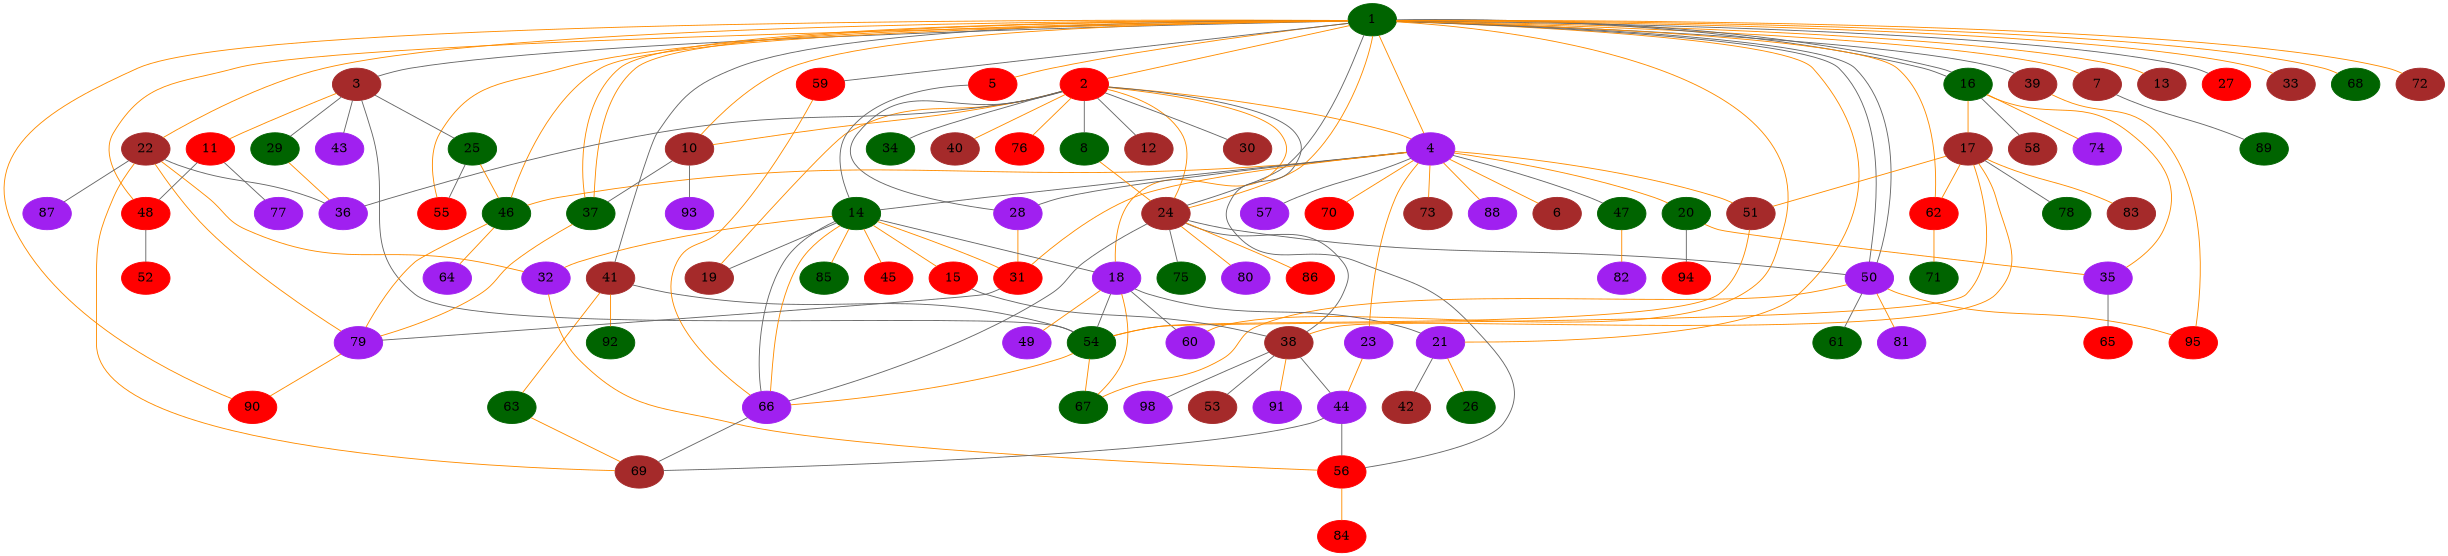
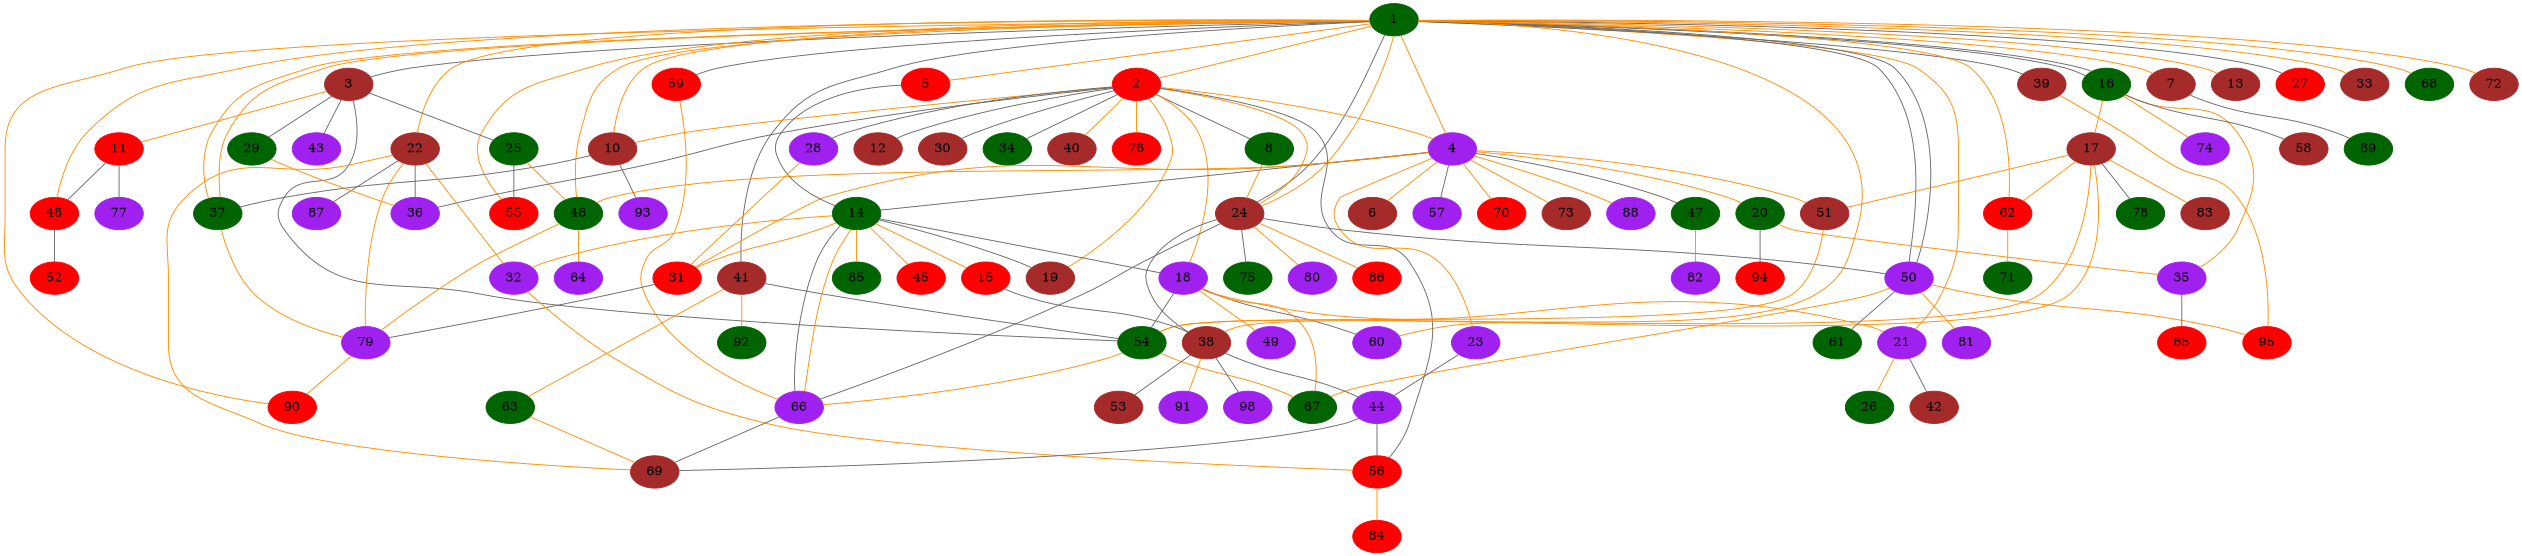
  graph {
    node [color=purple style=filled]
    edge [color=darkorange]
    1 [color=darkgreen]
    2 [color=red]
    3 [color=brown]
    4
    5 [color=red]
    7 [color=brown]
    10 [color=brown]
    13 [color=brown]
    16 [color=darkgreen]
    21
    22 [color=brown]
    24 [color=brown]
    27 [color=red]
    33 [color=brown]
    37 [color=darkgreen]
    39 [color=brown]
    41 [color=brown]
    46 [color=darkgreen]
    48 [color=red]
    50
    55 [color=red]
    59 [color=red]
    60
    62 [color=red]
    68 [color=darkgreen]
    72 [color=brown]
    90 [color=red]
    8 [color=darkgreen]
    12 [color=brown]
    18
    19 [color=brown]
    28
    30 [color=brown]
    34 [color=darkgreen]
    36
    40 [color=brown]
    56 [color=red]
    76 [color=red]
    11 [color=red]
    25 [color=darkgreen]
    29 [color=darkgreen]
    43
    54 [color=darkgreen]
    6 [color=brown]
    14 [color=darkgreen]
    20 [color=darkgreen]
    23
    31 [color=red]
    47 [color=darkgreen]
    51 [color=brown]
    57
    70 [color=red]
    73 [color=brown]
    88
    89 [color=darkgreen]
    93
    17 [color=brown]
    35
    58 [color=brown]
    74
    26 [color=darkgreen]
    42 [color=brown]
    32
    69 [color=brown]
    79
    87
    66
    38 [color=brown]
    75 [color=darkgreen]
    80
    86 [color=red]
    95 [color=red]
    63 [color=darkgreen]
    92 [color=darkgreen]
    64
    52 [color=red]
    67 [color=darkgreen]
    61 [color=darkgreen]
    81
    71 [color=darkgreen]
    49
    84 [color=red]
    77
    15 [color=red]
    45 [color=red]
    85 [color=darkgreen]
    94 [color=red]
    44
    82
    53 [color=brown]
    91
    n92 [label=98]
    78 [color=darkgreen]
    83 [color=brown]
    65 [color=red]
    1 -- 2
    1 -- 3 [color=gray40]
    1 -- 4
    1 -- 5
    1 -- 7
    1 -- 10
    1 -- 13
    1 -- 16 [color=gray40]
    1 -- 16 [color=gray40]
    1 -- 21
    1 -- 22
    1 -- 24 [color=gray40]
    1 -- 24
    1 -- 27 [color=gray40]
    1 -- 33
    1 -- 37
    1 -- 37
    1 -- 39 [color=gray40]
    1 -- 41 [color=gray40]
    1 -- 46
    1 -- 48
    1 -- 50 [color=gray40]
    1 -- 50 [color=gray40]
    1 -- 55
    1 -- 59 [color=gray40]
    1 -- 60
    1 -- 62
    1 -- 68
    1 -- 72
    1 -- 90
    2 -- 4
    2 -- 10
    2 -- 24
    2 -- 8 [color=gray40]
    2 -- 12 [color=gray40]
    2 -- 18
    2 -- 19
    2 -- 28 [color=gray40]
    2 -- 30 [color=gray40]
    2 -- 34 [color=gray40]
    2 -- 36 [color=gray40]
    2 -- 40
    2 -- 56 [color=gray40]
    2 -- 76
    3 -- 11
    3 -- 25 [color=gray40]
    3 -- 29 [color=gray40]
    3 -- 43 [color=gray40]
    3 -- 54 [color=gray40]
    4 -- 46
-   4 -- 28 [color=gray40]
    4 -- 6
    4 -- 14 [color=gray40]
    4 -- 20
    4 -- 23
    4 -- 31
    4 -- 47 [color=gray40]
    4 -- 51
    4 -- 57 [color=gray40]
    4 -- 70
    4 -- 73
    4 -- 88
    5 -- 14 [color=gray40]
    7 -- 89 [color=gray40]
    10 -- 37 [color=gray40]
    10 -- 93 [color=gray40]
    16 -- 17
    16 -- 35
    16 -- 58 [color=gray40]
    16 -- 74
    21 -- 26
    21 -- 42 [color=gray40]
    22 -- 36 [color=gray40]
    22 -- 32
    22 -- 69
    22 -- 79
    22 -- 87 [color=gray40]
    24 -- 50 [color=gray40]
    24 -- 66 [color=gray40]
    24 -- 38 [color=gray40]
    24 -- 75 [color=gray40]
    24 -- 80
    24 -- 86
    37 -- 79
    39 -- 95
    41 -- 54 [color=gray40]
    41 -- 63
    41 -- 92
    46 -- 79
    46 -- 64
    48 -- 52 [color=gray40]
    50 -- 95
    50 -- 67
    50 -- 61 [color=gray40]
    50 -- 81
    59 -- 66
    62 -- 71
    8 -- 24
-   18 -- 21 [color=gray40]
+   18 -- 21
    18 -- 60 [color=gray40]
    18 -- 54 [color=gray40]
    18 -- 67
    18 -- 49
    28 -- 31
    56 -- 84
    11 -- 48 [color=gray40]
    11 -- 77 [color=gray40]
    25 -- 46
    25 -- 55 [color=gray40]
    29 -- 36
    54 -- 66
    54 -- 67
    14 -- 18 [color=gray40]
    14 -- 19 [color=gray40]
    14 -- 31
    14 -- 32
    14 -- 66 [color=gray40]
    14 -- 66
    14 -- 15
    14 -- 45
    14 -- 85
    20 -- 35
    20 -- 94 [color=gray40]
-   23 -- 44
+   23 -- 44 [color=gray40]
    31 -- 79 [color=gray40]
    47 -- 82
    51 -- 54
    17 -- 62
    17 -- 54
    17 -- 51
    17 -- 38
    17 -- 78 [color=gray40]
    17 -- 83
    35 -- 65 [color=gray40]
    32 -- 56
    79 -- 90
    66 -- 69 [color=gray40]
    38 -- 44 [color=gray40]
    38 -- 53 [color=gray40]
    38 -- 91
    38 -- n92 [color=gray40]
    63 -- 69
    15 -- 38 [color=gray40]
    44 -- 56 [color=gray40]
    44 -- 69 [color=gray40]
  }
